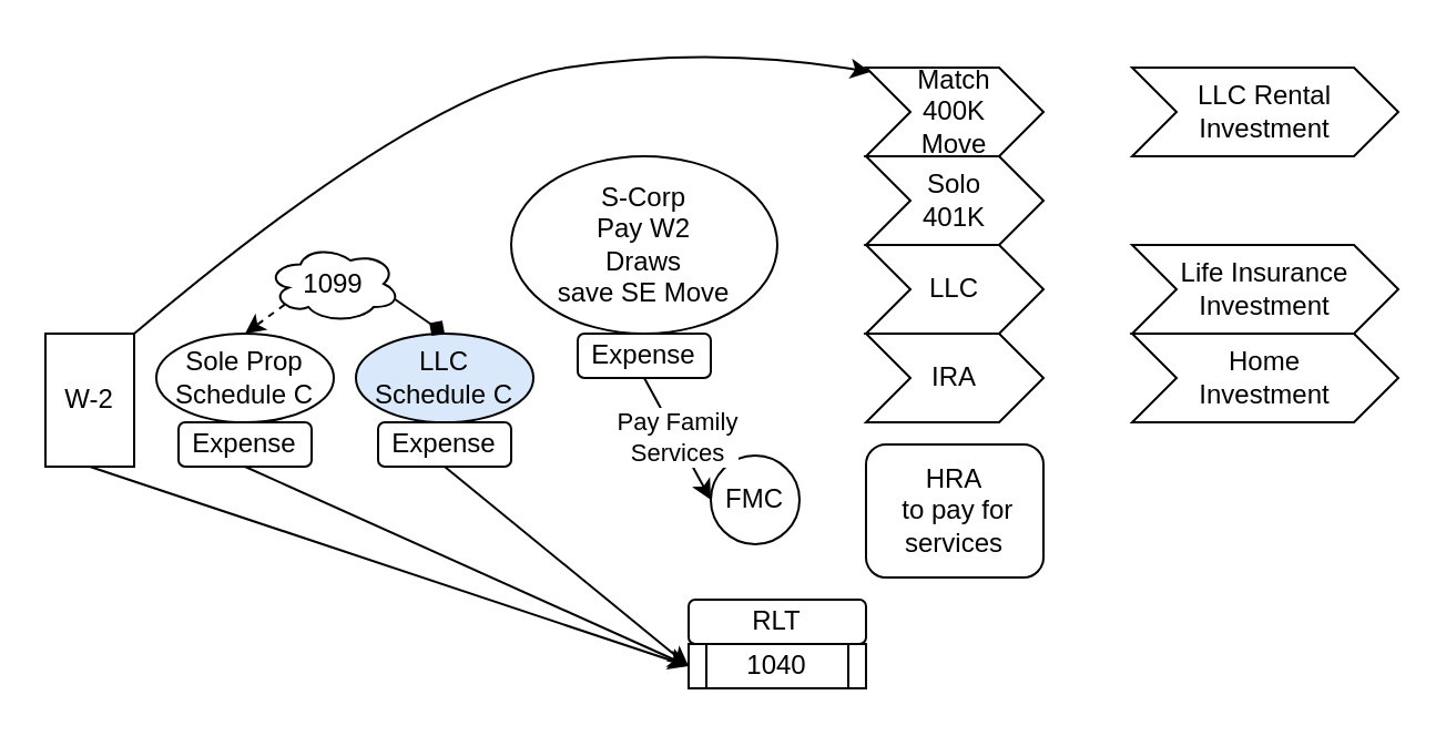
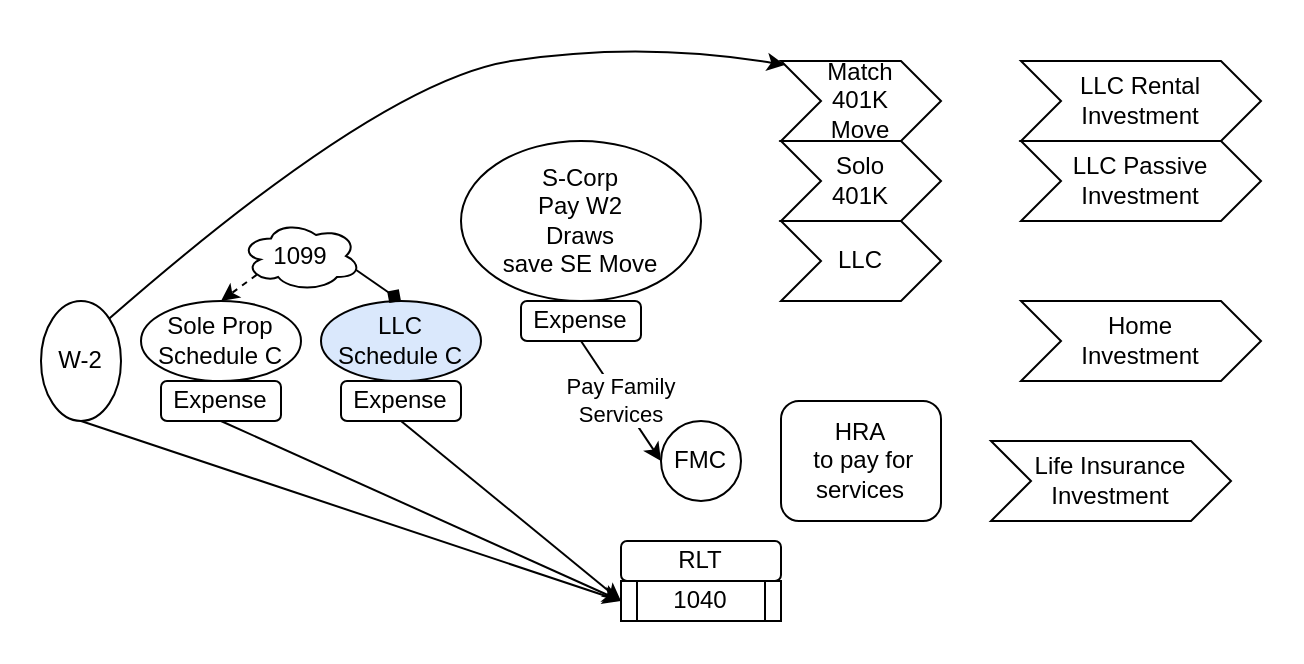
  <mxCell id="0" />
  <mxCell id="1" parent="0" />
  <mxCell id="2" value="1040" style="shape=process;whiteSpace=wrap;html=1;backgroundOutline=1;" vertex="1" parent="1"><mxGeometry x="310" y="290" width="80" height="20" as="geometry" /></mxCell>
  <mxCell id="3" value="RLT" style="rounded=1;whiteSpace=wrap;html=1;" vertex="1" parent="1"><mxGeometry x="310" y="270" width="80" height="20" as="geometry" /></mxCell>
- <mxCell id="4" value="FMC" style="ellipse;whiteSpace=wrap;html=1;aspect=fixed;" vertex="1" parent="1"><mxGeometry x="320" y="205" width="40" height="40" as="geometry" /></mxCell>
+ <mxCell id="4" value="FMC" style="ellipse;whiteSpace=wrap;html=1;aspect=fixed;" vertex="1" parent="1"><mxGeometry x="330" y="210" width="40" height="40" as="geometry" /></mxCell>
  <mxCell id="5" value="Sole Prop&lt;br&gt;Schedule C" style="ellipse;whiteSpace=wrap;html=1;" vertex="1" parent="1"><mxGeometry x="70" y="150" width="80" height="40" as="geometry" /></mxCell>
  <mxCell id="6" value="LLC&lt;br&gt;Schedule C" style="ellipse;whiteSpace=wrap;html=1;fillColor=#dae8fc;" vertex="1" parent="1"><mxGeometry x="160" y="150" width="80" height="40" as="geometry" /></mxCell>
- <mxCell id="7" value="W-2" style="whiteSpace=wrap;html=1;rounded=0;" vertex="1" parent="1"><mxGeometry x="20" y="150" width="40" height="60" as="geometry" /></mxCell>
+ <mxCell id="7" value="W-2" style="ellipse;whiteSpace=wrap;html=1;" vertex="1" parent="1"><mxGeometry x="20" y="150" width="40" height="60" as="geometry" /></mxCell>
  <mxCell id="8" value="" style="endArrow=classic;html=1;exitX=0.13;exitY=0.77;exitDx=0;exitDy=0;entryX=0.5;entryY=0;entryDx=0;entryDy=0;exitPerimeter=0;dashed=1;" edge="1" parent="1" source="10" target="5"><mxGeometry width="50" height="50" relative="1" as="geometry"><mxPoint x="140" y="115" as="sourcePoint" /><mxPoint x="120" y="140" as="targetPoint" /></mxGeometry></mxCell>
  <mxCell id="9" value="" style="endArrow=diamond;html=1;entryX=0.5;entryY=0;entryDx=0;entryDy=0;exitX=0.96;exitY=0.7;exitDx=0;exitDy=0;exitPerimeter=0;" edge="1" parent="1" source="10" target="6"><mxGeometry width="50" height="50" relative="1" as="geometry"><mxPoint x="190" y="110" as="sourcePoint" /><mxPoint x="130" y="150" as="targetPoint" /></mxGeometry></mxCell>
  <mxCell id="10" value="1099" style="ellipse;shape=cloud;whiteSpace=wrap;html=1;" vertex="1" parent="1"><mxGeometry x="120" y="110" width="60" height="35" as="geometry" /></mxCell>
  <mxCell id="11" value="" style="endArrow=classic;html=1;entryX=0;entryY=0.5;entryDx=0;entryDy=0;exitX=0.5;exitY=1;exitDx=0;exitDy=0;" edge="1" parent="1" source="15" target="2"><mxGeometry width="50" height="50" relative="1" as="geometry"><mxPoint x="220" y="220" as="sourcePoint" /><mxPoint x="360" y="150" as="targetPoint" /></mxGeometry></mxCell>
  <mxCell id="12" value="" style="endArrow=classic;html=1;entryX=0;entryY=0.5;entryDx=0;entryDy=0;exitX=0.5;exitY=1;exitDx=0;exitDy=0;" edge="1" parent="1" source="14" target="2"><mxGeometry width="50" height="50" relative="1" as="geometry"><mxPoint x="120" y="220" as="sourcePoint" /><mxPoint x="320" y="310" as="targetPoint" /></mxGeometry></mxCell>
  <mxCell id="13" value="" style="endArrow=classic;html=1;exitX=0.5;exitY=1;exitDx=0;exitDy=0;" edge="1" parent="1" source="7"><mxGeometry width="50" height="50" relative="1" as="geometry"><mxPoint x="40" y="230" as="sourcePoint" /><mxPoint x="310" y="300" as="targetPoint" /></mxGeometry></mxCell>
  <mxCell id="14" value="Expense" style="rounded=1;whiteSpace=wrap;html=1;" vertex="1" parent="1"><mxGeometry x="80" y="190" width="60" height="20" as="geometry" /></mxCell>
  <mxCell id="15" value="Expense" style="rounded=1;whiteSpace=wrap;html=1;" vertex="1" parent="1"><mxGeometry x="170" y="190" width="60" height="20" as="geometry" /></mxCell>
  <mxCell id="16" value="S-Corp&lt;br&gt;Pay W2&lt;br&gt;Draws&lt;br&gt;save SE Move" style="ellipse;whiteSpace=wrap;html=1;" vertex="1" parent="1"><mxGeometry x="230" y="70" width="120" height="80" as="geometry" /></mxCell>
  <mxCell id="17" value="Expense" style="rounded=1;whiteSpace=wrap;html=1;" vertex="1" parent="1"><mxGeometry x="260" y="150" width="60" height="20" as="geometry" /></mxCell>
- <mxCell id="18" value="Match&lt;br&gt;400K&lt;br&gt;Move" style="shape=step;perimeter=stepPerimeter;whiteSpace=wrap;html=1;fixedSize=1;" vertex="1" parent="1"><mxGeometry x="390" y="30" width="80" height="40" as="geometry" /></mxCell>
+ <mxCell id="18" value="Match&lt;br&gt;401K&lt;br&gt;Move" style="shape=step;perimeter=stepPerimeter;whiteSpace=wrap;html=1;fixedSize=1;" vertex="1" parent="1"><mxGeometry x="390" y="30" width="80" height="40" as="geometry" /></mxCell>
  <mxCell id="19" value="" style="curved=1;endArrow=classic;html=1;exitX=1;exitY=0;exitDx=0;exitDy=0;entryX=0.025;entryY=0.05;entryDx=0;entryDy=0;entryPerimeter=0;" edge="1" parent="1" source="7" target="18"><mxGeometry width="50" height="50" relative="1" as="geometry"><mxPoint x="310" y="160" as="sourcePoint" /><mxPoint x="360" y="110" as="targetPoint" /><Array as="points"><mxPoint x="190" y="40" /><mxPoint x="320" y="20" /></Array></mxGeometry></mxCell>
  <mxCell id="20" value="Solo&lt;br&gt;401K" style="shape=step;perimeter=stepPerimeter;whiteSpace=wrap;html=1;fixedSize=1;" vertex="1" parent="1"><mxGeometry x="390" y="70" width="80" height="40" as="geometry" /></mxCell>
  <mxCell id="21" value="LLC" style="shape=step;perimeter=stepPerimeter;whiteSpace=wrap;html=1;fixedSize=1;" vertex="1" parent="1"><mxGeometry x="390" y="110" width="80" height="40" as="geometry" /></mxCell>
- <mxCell id="22" value="IRA" style="shape=step;perimeter=stepPerimeter;whiteSpace=wrap;html=1;fixedSize=1;" vertex="1" parent="1"><mxGeometry x="390" y="150" width="80" height="40" as="geometry" /></mxCell>
  <mxCell id="23" value="Pay Family&lt;br&gt;Services" style="endArrow=classic;html=1;entryX=0;entryY=0.5;entryDx=0;entryDy=0;exitX=0.5;exitY=1;exitDx=0;exitDy=0;" edge="1" parent="1" source="17" target="4"><mxGeometry width="50" height="50" relative="1" as="geometry"><mxPoint x="310" y="160" as="sourcePoint" /><mxPoint x="360" y="110" as="targetPoint" /></mxGeometry></mxCell>
  <mxCell id="24" value="LLC Rental&lt;br&gt;Investment" style="shape=step;perimeter=stepPerimeter;whiteSpace=wrap;html=1;fixedSize=1;" vertex="1" parent="1"><mxGeometry x="510" y="30" width="120" height="40" as="geometry" /></mxCell>
+ <mxCell id="25" value="LLC Passive&lt;br&gt;Investment" style="shape=step;perimeter=stepPerimeter;whiteSpace=wrap;html=1;fixedSize=1;" vertex="1" parent="1"><mxGeometry x="510" y="70" width="120" height="40" as="geometry" /></mxCell>
  <mxCell id="26" value="Home&lt;br&gt;Investment" style="shape=step;perimeter=stepPerimeter;whiteSpace=wrap;html=1;fixedSize=1;" vertex="1" parent="1"><mxGeometry x="510" y="150" width="120" height="40" as="geometry" /></mxCell>
- <mxCell id="27" value="Life Insurance&lt;br&gt;Investment" style="shape=step;perimeter=stepPerimeter;whiteSpace=wrap;html=1;fixedSize=1;" vertex="1" parent="1"><mxGeometry x="510" y="110" width="120" height="40" as="geometry" /></mxCell>
+ <mxCell id="27" value="Life Insurance&lt;br&gt;Investment" style="shape=step;perimeter=stepPerimeter;whiteSpace=wrap;html=1;fixedSize=1;" vertex="1" parent="1"><mxGeometry x="495" y="220" width="120" height="40" as="geometry" /></mxCell>
  <mxCell id="28" value="HRA&lt;br&gt;&amp;nbsp;to pay for services" style="rounded=1;whiteSpace=wrap;html=1;" vertex="1" parent="1"><mxGeometry x="390" y="200" width="80" height="60" as="geometry" /></mxCell>
